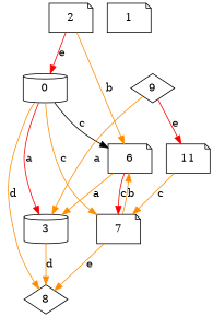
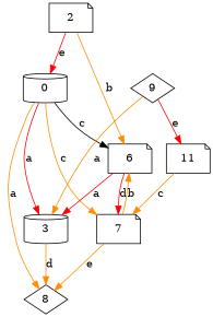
  strict digraph {
    node [shape=note]
    edge [color=darkorange]
    3 [shape=cylinder]
    8 [shape=diamond]
    0 [shape=cylinder]
    6
    7
    9 [shape=diamond]
    11
-   1
    2
    3 -> 8 [label=d]
    0 -> 3 [color=red label=a]
-   0 -> 8 [label=d]
+   0 -> 8 [label=a]
    0 -> 6 [color=black label=c]
    0 -> 7 [label=c]
-   6 -> 3 [label=a]
-   6 -> 7 [color=red label=c]
+   6 -> 3 [color=red label=a]
+   6 -> 7 [color=red label=d]
    7 -> 8 [label=e]
    7 -> 6 [label=b]
    9 -> 3 [label=a]
    9 -> 11 [color=red label=e]
    11 -> 7 [label=c]
    2 -> 0 [color=red label=e]
    2 -> 6 [label=b]
  }
